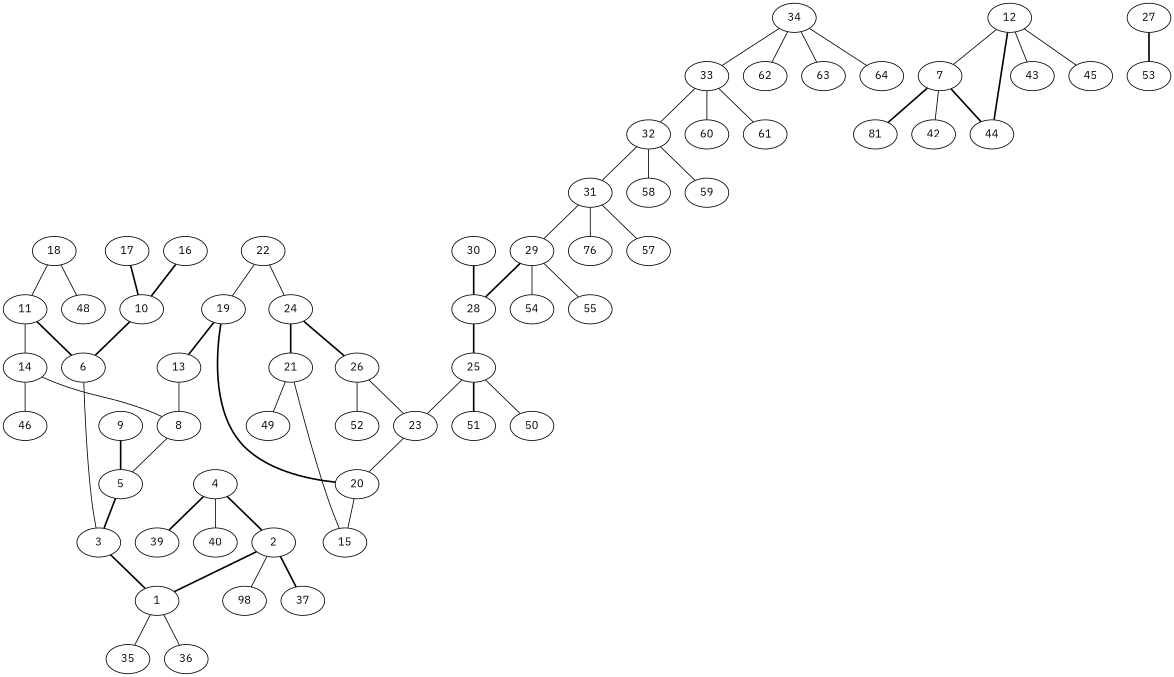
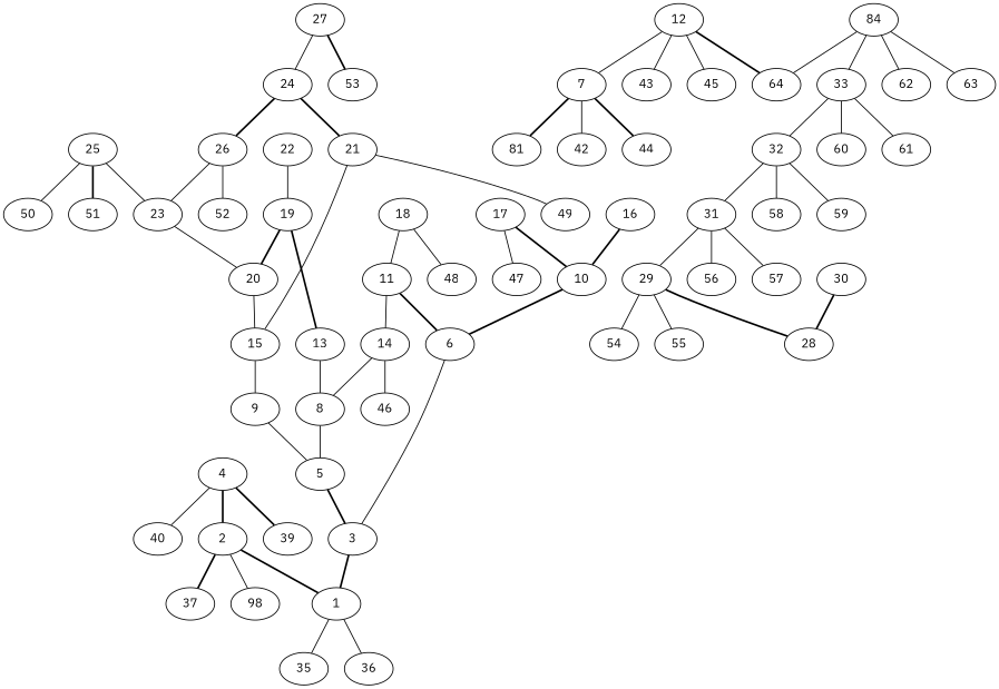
  graph {
    fontname="IBM Plex Sans"
    node [chem=H fontname="IBM Plex Sans"]
    edge [fontname="IBM Plex Sans" style=solid valence=1]
    1 [chem=C]
    35
    36
    2 [chem=C]
    37
    n6 [label=98]
    3 [chem=C]
    4 [chem=C]
    39
    40
    5 [chem=C]
    6 [chem=C]
    7 [chem=C]
    n14 [label=81]
    42
    44
    8 [chem=C]
    9 [chem=O]
    10 [chem=C]
    11 [chem=C]
    14 [chem=C]
    46
    12 [chem=C]
    43
    45
    13 [chem=O]
    15 [chem=C]
    16 [chem=O]
    17 [chem=O]
+   47
    18 [chem=O]
    48
    19 [chem=C]
    20 [chem=C]
    21 [chem=C]
    49
    22 [chem=O]
    23 [chem=C]
    24 [chem=C]
    26 [chem=C]
    52
    25 [chem=C]
    50
    51
    27 [chem=O]
    53
    28 [chem=C]
    29 [chem=C]
    54
    55
    30 [chem=O]
    31 [chem=C]
-   56 [label=76]
+   56
    57
    32 [chem=C]
    58
    59
    33 [chem=C]
    60
    61
-   34 [chem=C]
+   34 [chem=C label=84]
    62
    63
    64
    1 -- 35
    1 -- 36
    2 -- 1 [style=bold]
    2 -- 37 [style=bold]
    2 -- n6
    3 -- 1 [style=bold]
    4 -- 2 [style=bold]
    4 -- 39 [style=bold]
    4 -- 40
    5 -- 3 [style=bold valence=2]
    6 -- 3
    7 -- n14 [style=bold]
    7 -- 42
    7 -- 44 [style=bold]
    8 -- 5
-   9 -- 5 [style=bold]
+   9 -- 5
    10 -- 6 [style=bold]
    11 -- 6 [style=bold valence=2]
    11 -- 14
    14 -- 8 [valence=2]
    14 -- 46
    12 -- 7
-   12 -- 44 [style=bold]
+   12 -- 64 [style=bold]
    12 -- 43
    12 -- 45
    13 -- 8
+   15 -- 9
    16 -- 10 [style=bold valence=2]
    17 -- 10 [style=bold]
+   17 -- 47
    18 -- 11
    18 -- 48
    19 -- 13 [style=bold]
    19 -- 20 [style=bold]
    20 -- 15 [valence=2]
    21 -- 15
    21 -- 49
    22 -- 19 [valence=2]
    23 -- 20
    24 -- 21 [style=bold valence=2]
    24 -- 26 [style=bold]
    26 -- 23 [valence=2]
    26 -- 52
    25 -- 23
    25 -- 50
    25 -- 51 [style=bold]
-   22 -- 24
+   27 -- 24
    27 -- 53 [style=bold]
-   28 -- 25 [style=bold]
    29 -- 28 [style=bold]
    29 -- 54
    29 -- 55
    30 -- 28 [style=bold valence=2]
    31 -- 29
    31 -- 56
    31 -- 57
    32 -- 31
    32 -- 58
    32 -- 59
    33 -- 32
    33 -- 60
    33 -- 61
    34 -- 33
    34 -- 62
    34 -- 63
    34 -- 64
  }
